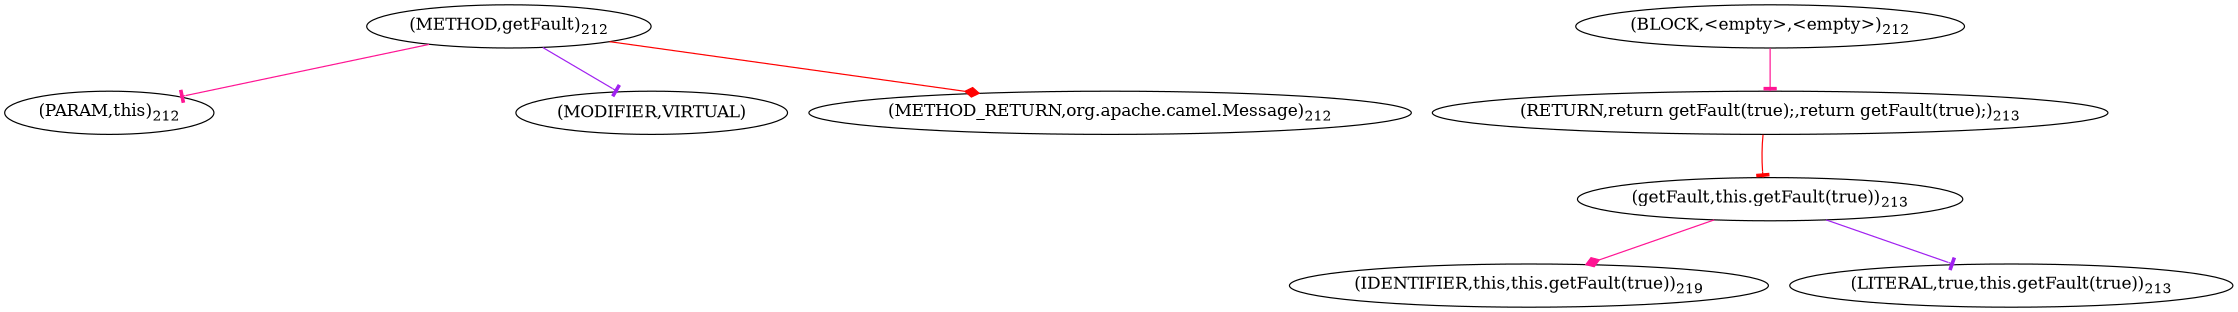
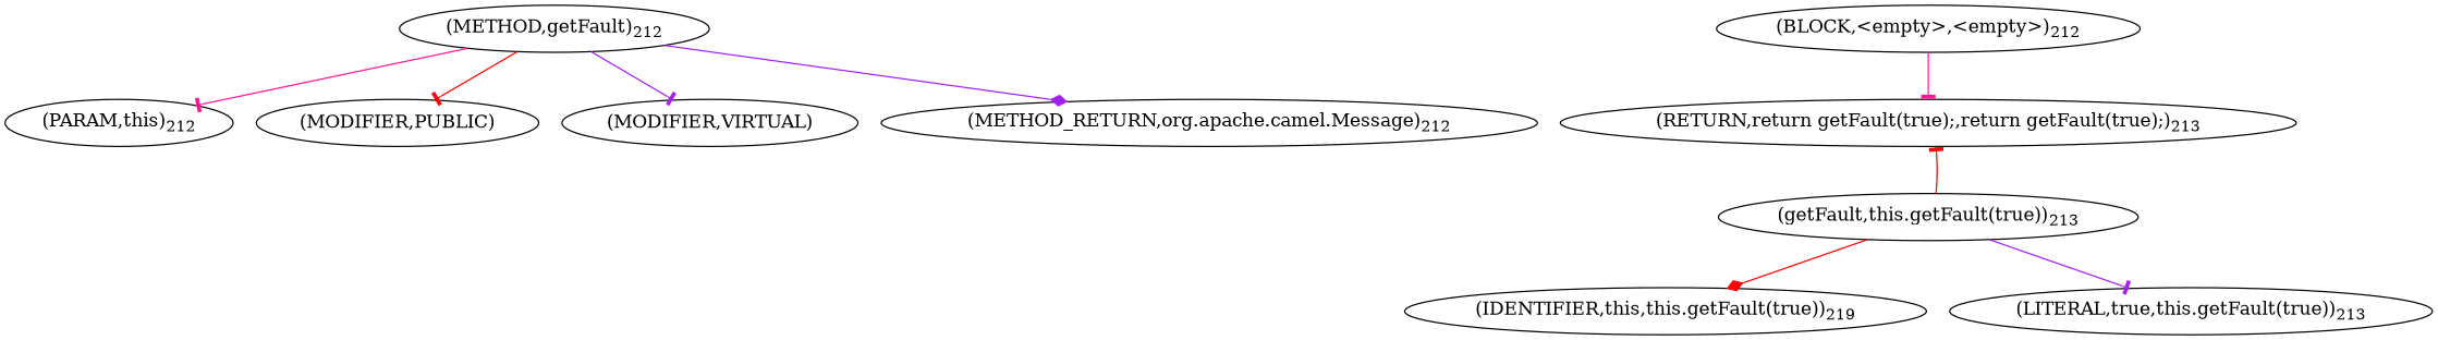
  digraph {
    edge [arrowhead=tee color=red]
    n1 [label=<(METHOD,getFault)<SUB>212</SUB>>]
    n2 [label=<(PARAM,this)<SUB>212</SUB>>]
+   n3 [label=<(MODIFIER,PUBLIC)>]
    n4 [label=<(MODIFIER,VIRTUAL)>]
    n5 [label=<(METHOD_RETURN,org.apache.camel.Message)<SUB>212</SUB>>]
    n6 [label=<(BLOCK,&lt;empty&gt;,&lt;empty&gt;)<SUB>212</SUB>>]
    n7 [label=<(RETURN,return getFault(true);,return getFault(true);)<SUB>213</SUB>>]
    n8 [label=<(getFault,this.getFault(true))<SUB>213</SUB>>]
    n9 [label=<(IDENTIFIER,this,this.getFault(true))<SUB>219</SUB>>]
    n10 [label=<(LITERAL,true,this.getFault(true))<SUB>213</SUB>>]
    n1 -> n2 [color=deeppink]
+   n1 -> n3
    n1 -> n4 [color=purple]
-   n1 -> n5 [arrowhead=diamond]
+   n1 -> n5 [arrowhead=diamond color=purple]
    n6 -> n7 [color=deeppink]
-   n7 -> n8
-   n8 -> n9 [arrowhead=diamond color=deeppink]
+   n8 -> n7
+   n8 -> n9 [arrowhead=diamond]
    n8 -> n10 [color=purple]
  }
